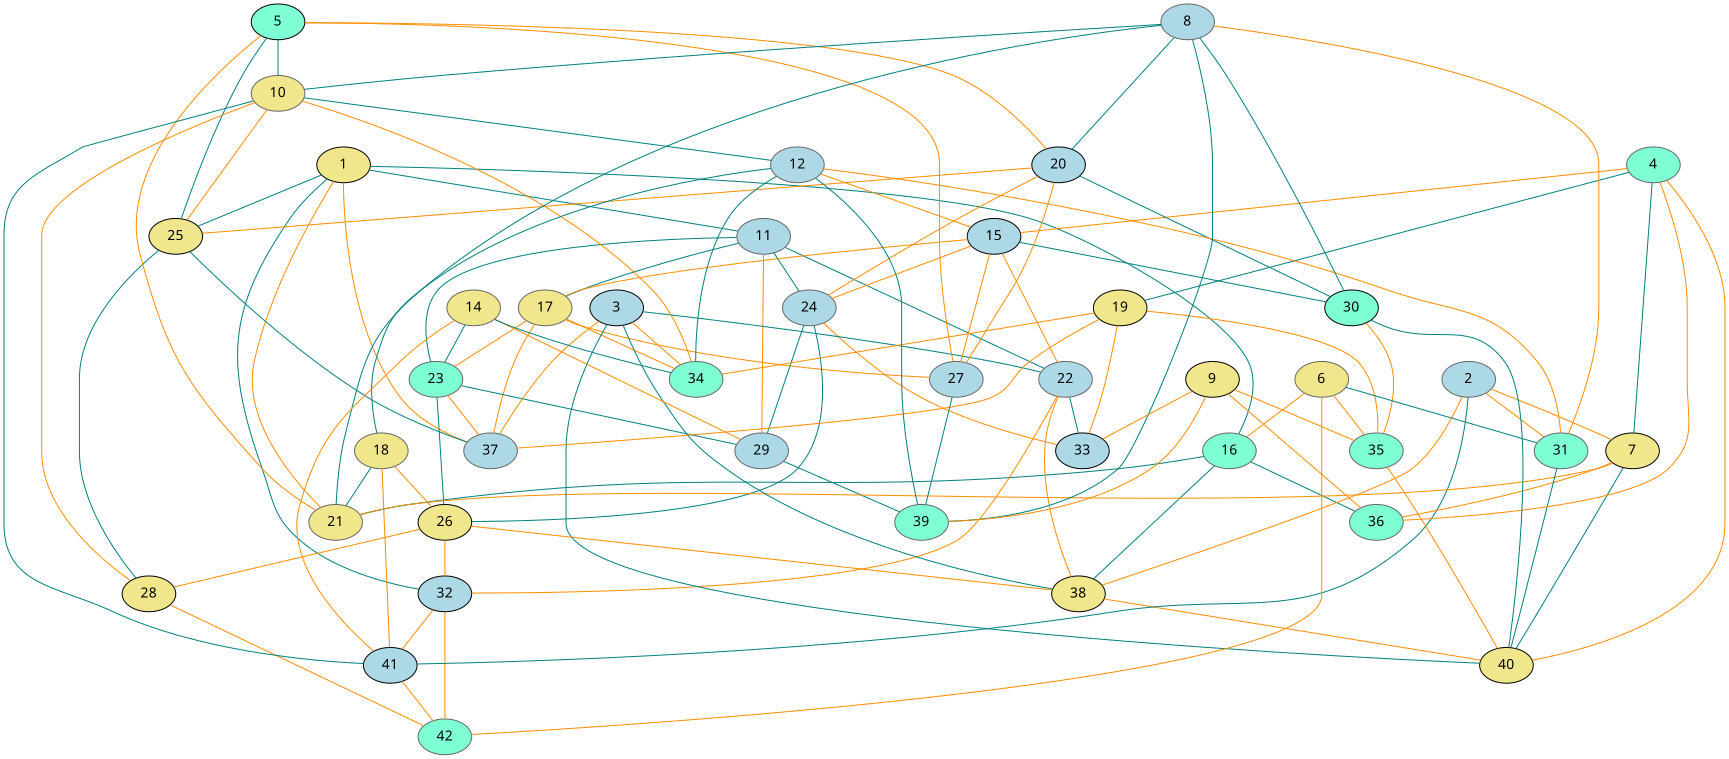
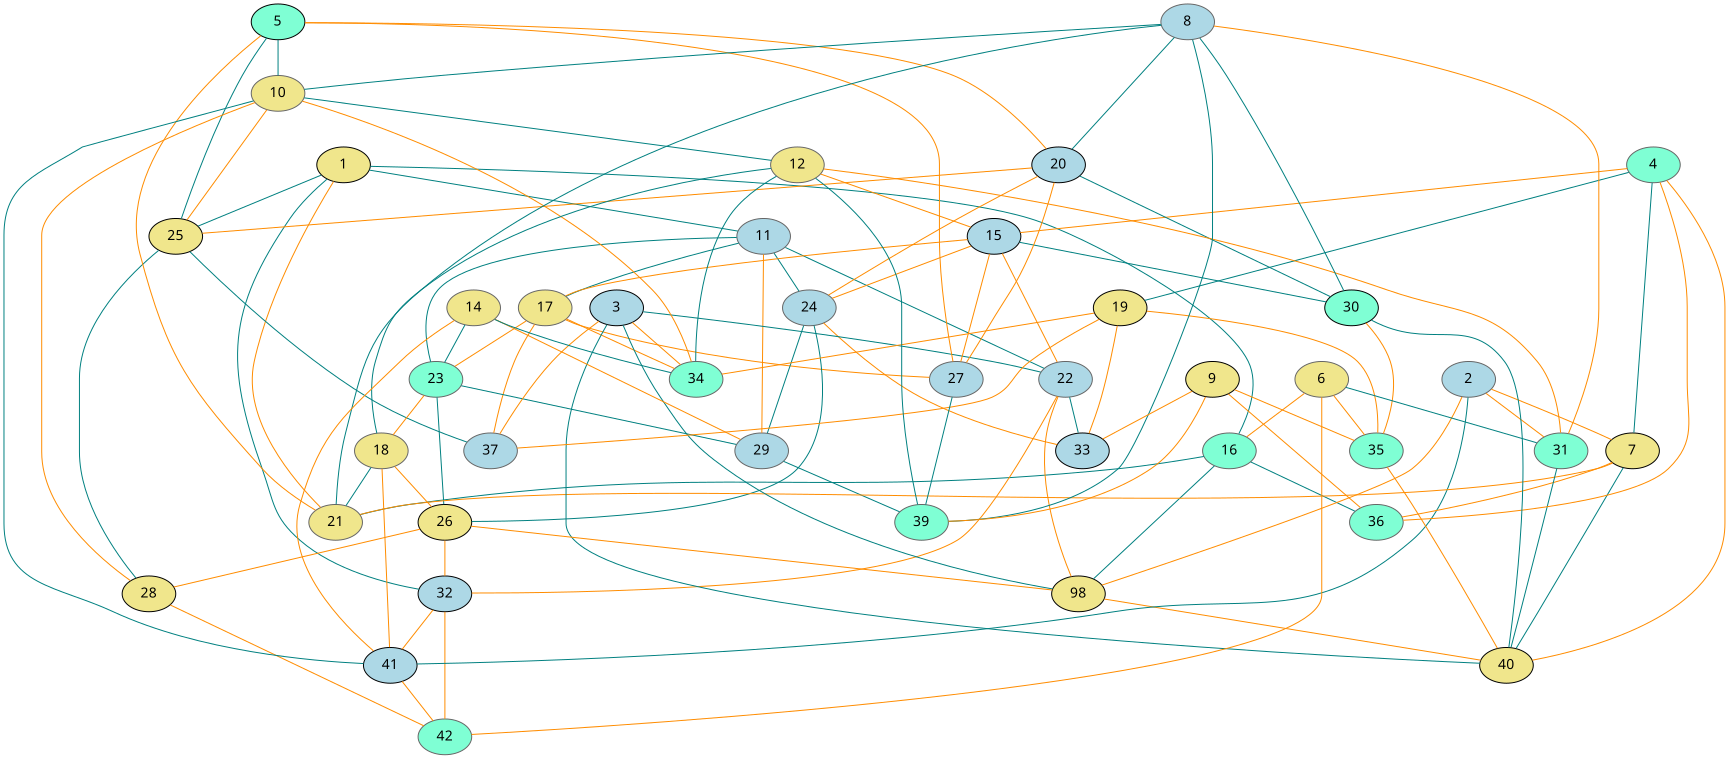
  graph {
    fontname="Noto Sans"
    node [color=gray40 fillcolor=khaki fontname="Noto Sans" style=filled]
    edge [color=darkorange fontname="Noto Sans" weight=1.0]
    1 [color=black]
    11 [fillcolor=lightblue]
    16 [fillcolor=aquamarine]
    21
    25 [color=black]
    32 [color=black fillcolor=lightblue]
    37 [fillcolor=lightblue]
    22 [fillcolor=lightblue]
    17
    23 [fillcolor=aquamarine]
    24 [fillcolor=lightblue]
    29 [fillcolor=lightblue]
-   38 [color=black]
+   38 [color=black label=98]
    36 [fillcolor=aquamarine]
    28 [color=black]
    41 [color=black fillcolor=lightblue]
    42 [fillcolor=aquamarine]
    2 [fillcolor=lightblue]
    7 [color=black]
    31 [fillcolor=aquamarine]
    40 [color=black]
    3 [color=black fillcolor=lightblue]
    34 [fillcolor=aquamarine]
    33 [color=black fillcolor=lightblue]
    4 [fillcolor=aquamarine]
    15 [color=black fillcolor=lightblue]
    19 [color=black]
    27 [fillcolor=lightblue]
    30 [color=black fillcolor=aquamarine]
    35 [fillcolor=aquamarine]
    5 [color=black fillcolor=aquamarine]
    10
    20 [color=black fillcolor=lightblue]
-   12 [fillcolor=lightblue]
+   12
    39 [fillcolor=aquamarine]
    6
    8 [fillcolor=lightblue]
    9 [color=black]
    18
    26 [color=black]
    14
    1 -- 11 [color=teal]
    1 -- 16 [color=teal]
    1 -- 21
    1 -- 25 [color=teal]
    1 -- 32 [color=teal]
-   1 -- 37
    11 -- 22 [color=teal]
    11 -- 17 [color=teal]
    11 -- 23 [color=teal]
    11 -- 24 [color=teal]
    11 -- 29
    16 -- 21 [color=teal]
    16 -- 38 [color=teal]
    16 -- 36 [color=teal weight=2.0]
    25 -- 37 [color=teal]
    25 -- 28 [color=teal]
    32 -- 41
    32 -- 42 [weight=2.0]
    22 -- 32
    22 -- 38
    22 -- 33 [color=teal]
    17 -- 37
    17 -- 23
    17 -- 34
    17 -- 27
-   23 -- 37
+   23 -- 18
    23 -- 29 [color=teal]
    23 -- 26 [color=teal]
    24 -- 29 [color=teal]
    24 -- 33
    24 -- 26 [color=teal]
    29 -- 39 [color=teal weight=2.0]
    38 -- 40
    28 -- 42
    41 -- 42
    2 -- 38
    2 -- 41 [color=teal]
    2 -- 7
    2 -- 31
    7 -- 21
    7 -- 36 [weight=2.0]
    7 -- 40 [color=teal]
    31 -- 40 [color=teal weight=2.0]
    3 -- 37
    3 -- 22 [color=teal]
    3 -- 38 [color=teal]
    3 -- 40 [color=teal weight=2.0]
    3 -- 34
    4 -- 36
    4 -- 7 [color=teal]
    4 -- 40
    4 -- 15
    4 -- 19 [color=teal]
    15 -- 22
    15 -- 17
    15 -- 24
    15 -- 27 [weight=2.0]
    15 -- 30 [color=teal]
    19 -- 37
    19 -- 34
    19 -- 33 [weight=2.0]
    19 -- 35
    27 -- 39 [color=teal]
    30 -- 40 [color=teal weight=2.0]
    30 -- 35
    35 -- 40
    5 -- 21
    5 -- 25 [color=teal]
    5 -- 27
    5 -- 10 [color=teal]
    5 -- 20
    10 -- 25
    10 -- 28
    10 -- 41 [color=teal]
    10 -- 34
    10 -- 12 [color=teal]
    20 -- 25
    20 -- 24
    20 -- 27
    20 -- 30 [color=teal]
    12 -- 31
    12 -- 34 [color=teal]
    12 -- 15
    12 -- 39 [color=teal]
    12 -- 18 [color=teal]
    6 -- 16
    6 -- 42 [weight=2.0]
    6 -- 31 [color=teal]
    6 -- 35 [weight=2.0]
    8 -- 21 [color=teal]
    8 -- 31
    8 -- 30 [color=teal]
    8 -- 10 [color=teal]
    8 -- 20 [color=teal]
    8 -- 39 [color=teal]
    9 -- 36
    9 -- 33
    9 -- 35
    9 -- 39
    18 -- 21 [color=teal]
    18 -- 41
    18 -- 26
    26 -- 32
    26 -- 38
    26 -- 28
    14 -- 23 [color=teal]
    14 -- 29
    14 -- 41
    14 -- 34 [color=teal]
  }
